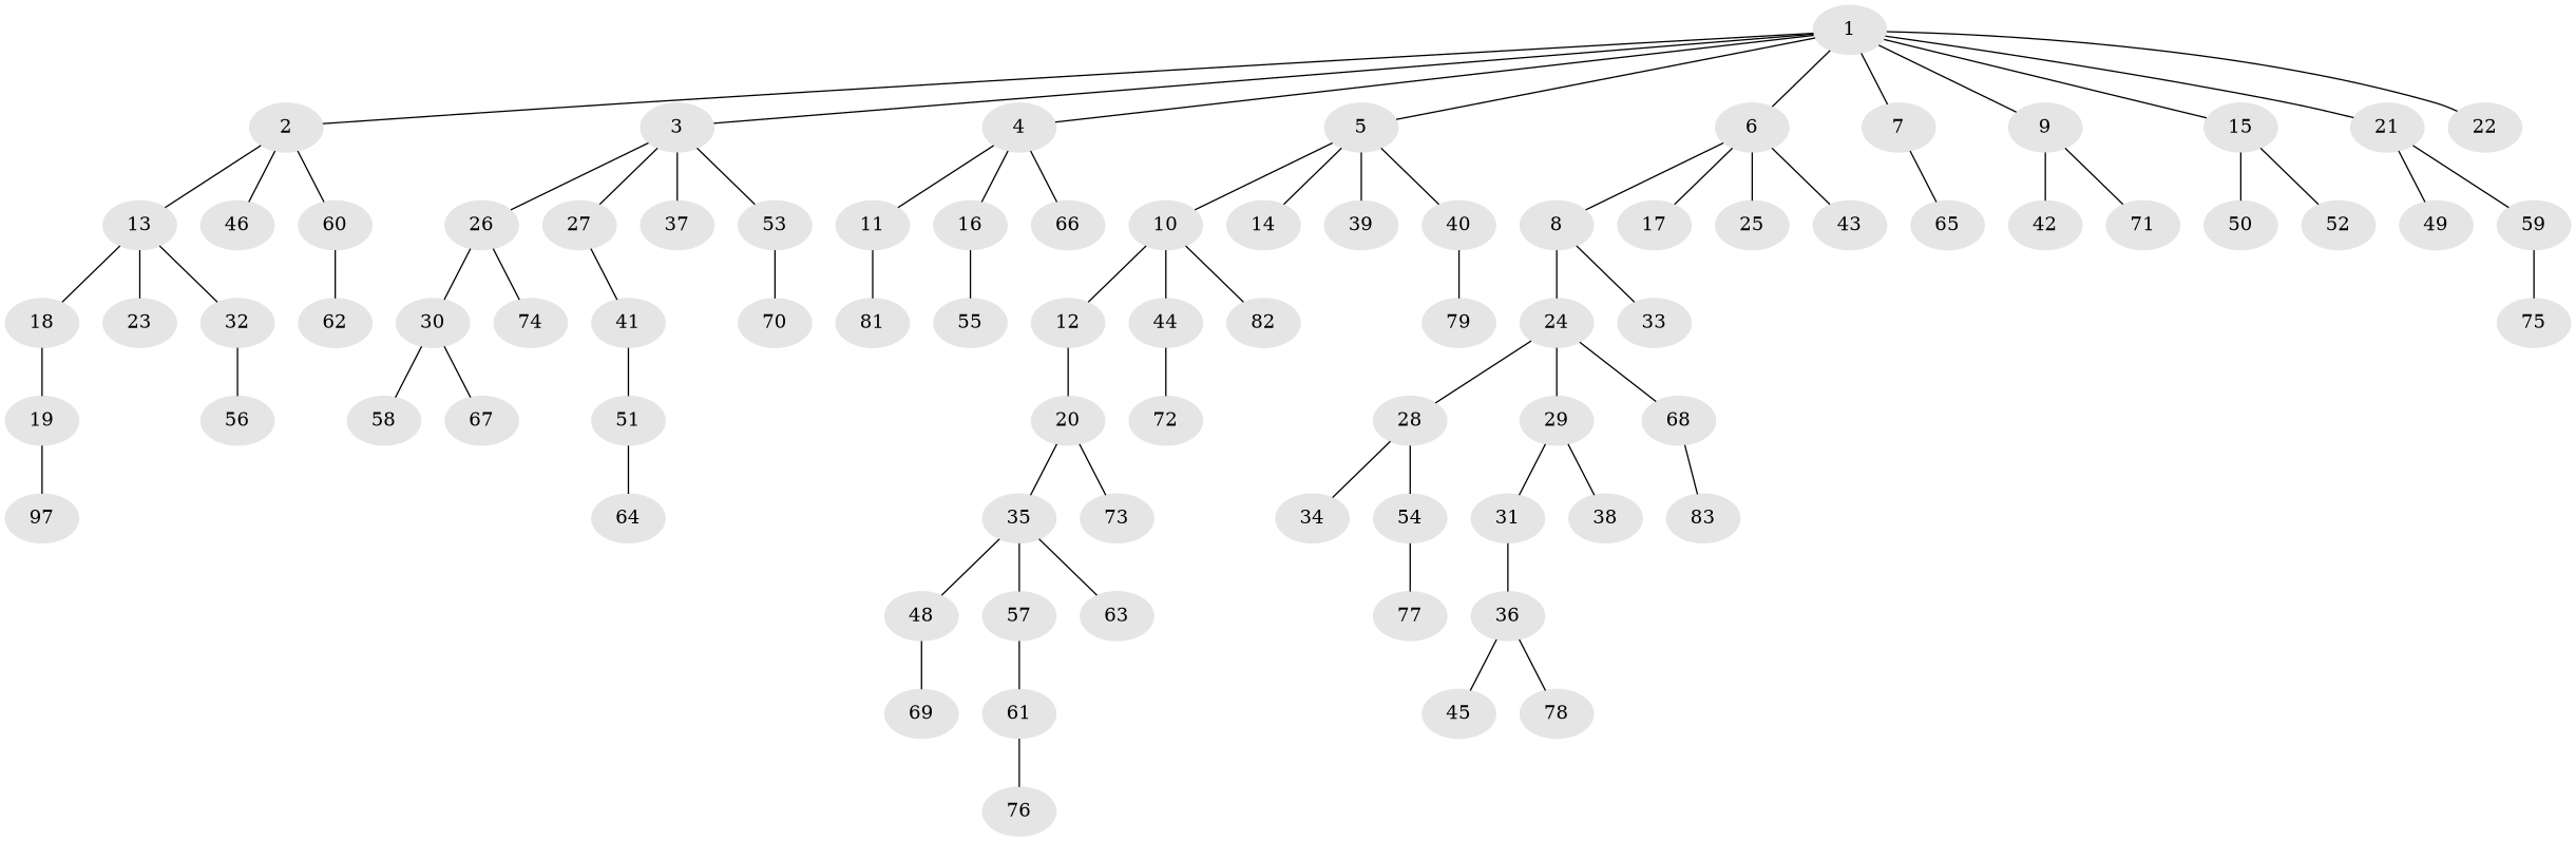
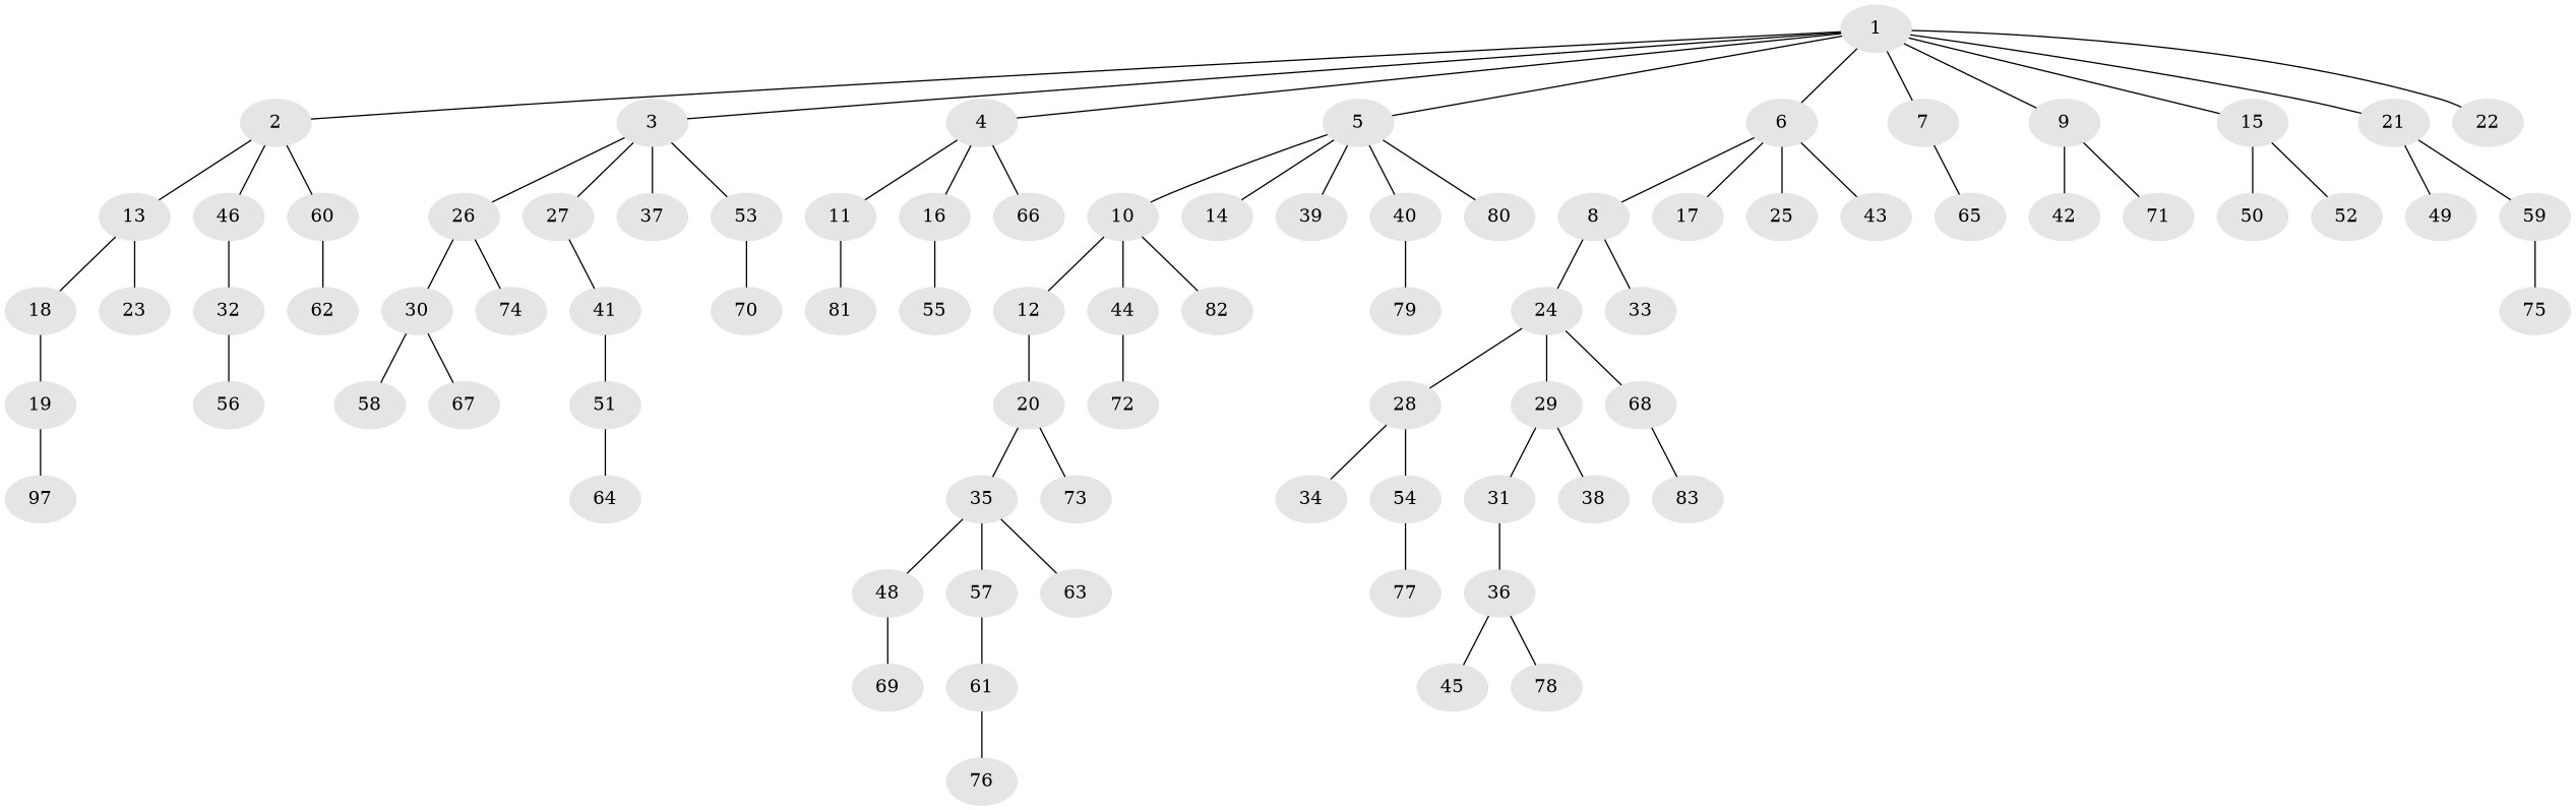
  graph {
    node [color=gray90 style=filled]
    1
    2
    3
    4
    5
    6
    7
    9
    15
    21
    22
    13
    46
    60
    26
    27
    37
    53
    11
    16
    66
    10
    14
    39
    40
+   80
    8
    17
    25
    43
    65
    42
    71
    50
    52
    49
    59
    18
    23
    32
    62
    30
    74
    41
    70
    81
    55
    12
    44
    82
    79
    24
    33
    28
    29
    68
    20
    72
    35
    73
    19
    56
    n63 [label=97]
    48
    57
    63
    75
    34
    54
    31
    38
    83
    58
    67
    51
    77
    36
    45
    78
    69
    61
    64
    76
    1 -- 2
    1 -- 3
    1 -- 4
    1 -- 5
    1 -- 6
    1 -- 7
    1 -- 9
    1 -- 15
    1 -- 21
    1 -- 22
    2 -- 13
    2 -- 46
    2 -- 60
    3 -- 26
    3 -- 27
    3 -- 37
    3 -- 53
    4 -- 11
    4 -- 16
    4 -- 66
    5 -- 10
    5 -- 14
    5 -- 39
    5 -- 40
+   5 -- 80
    6 -- 8
    6 -- 17
    6 -- 25
    6 -- 43
    7 -- 65
    9 -- 42
    9 -- 71
    15 -- 50
    15 -- 52
    21 -- 49
    21 -- 59
    13 -- 18
    13 -- 23
-   13 -- 32
+   46 -- 32
    60 -- 62
    26 -- 30
    26 -- 74
    27 -- 41
    53 -- 70
    11 -- 81
    16 -- 55
    10 -- 12
    10 -- 44
    10 -- 82
    40 -- 79
    8 -- 24
    8 -- 33
    59 -- 75
    18 -- 19
    32 -- 56
    30 -- 58
    30 -- 67
    41 -- 51
    12 -- 20
    44 -- 72
    24 -- 28
    24 -- 29
    24 -- 68
    28 -- 34
    28 -- 54
    29 -- 31
    29 -- 38
    68 -- 83
    20 -- 35
    20 -- 73
    35 -- 48
    35 -- 57
    35 -- 63
    19 -- n63
    48 -- 69
    57 -- 61
    54 -- 77
    31 -- 36
    51 -- 64
    36 -- 45
    36 -- 78
    61 -- 76
  }
